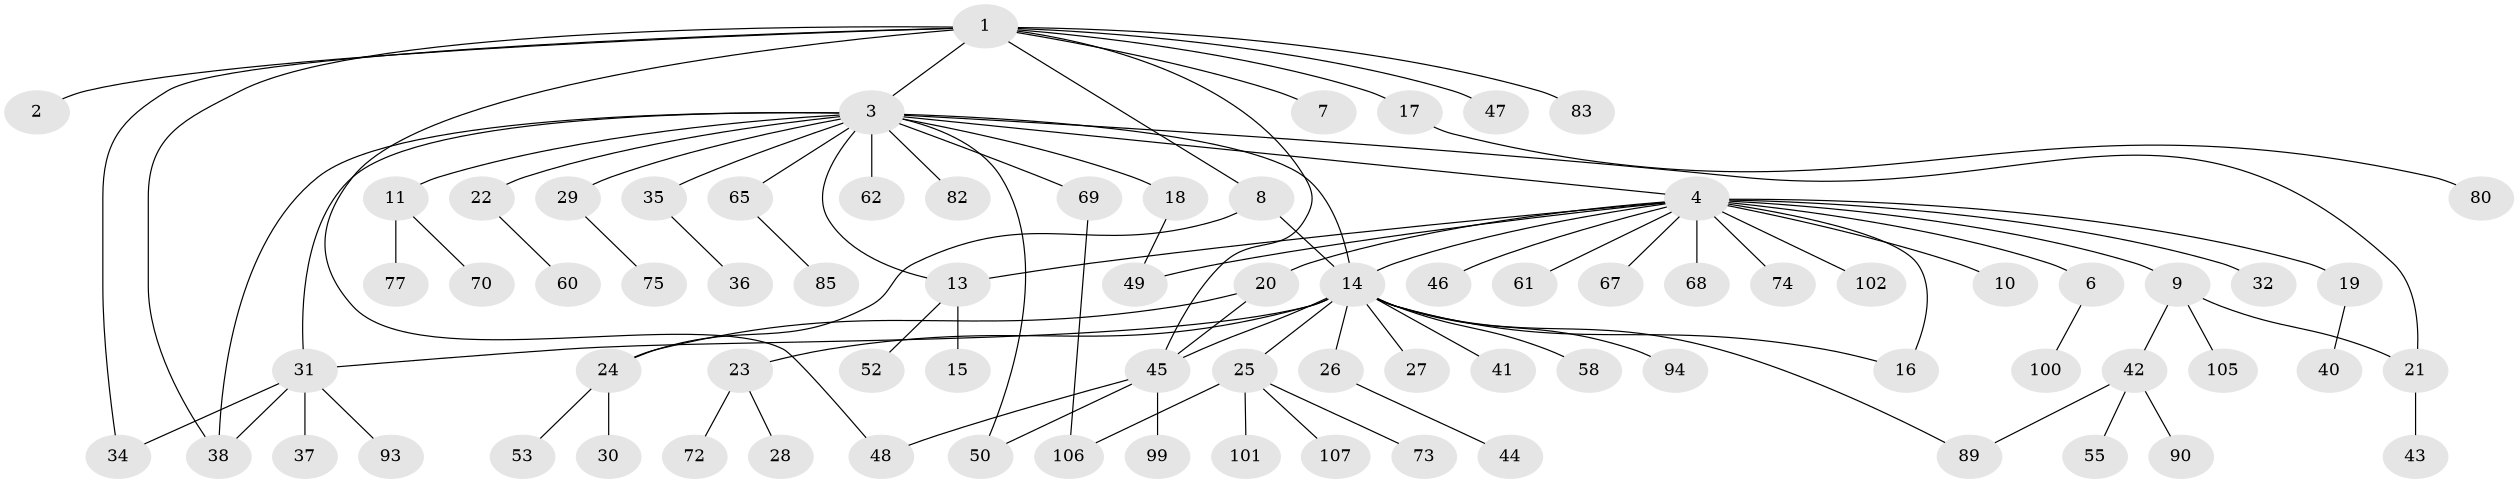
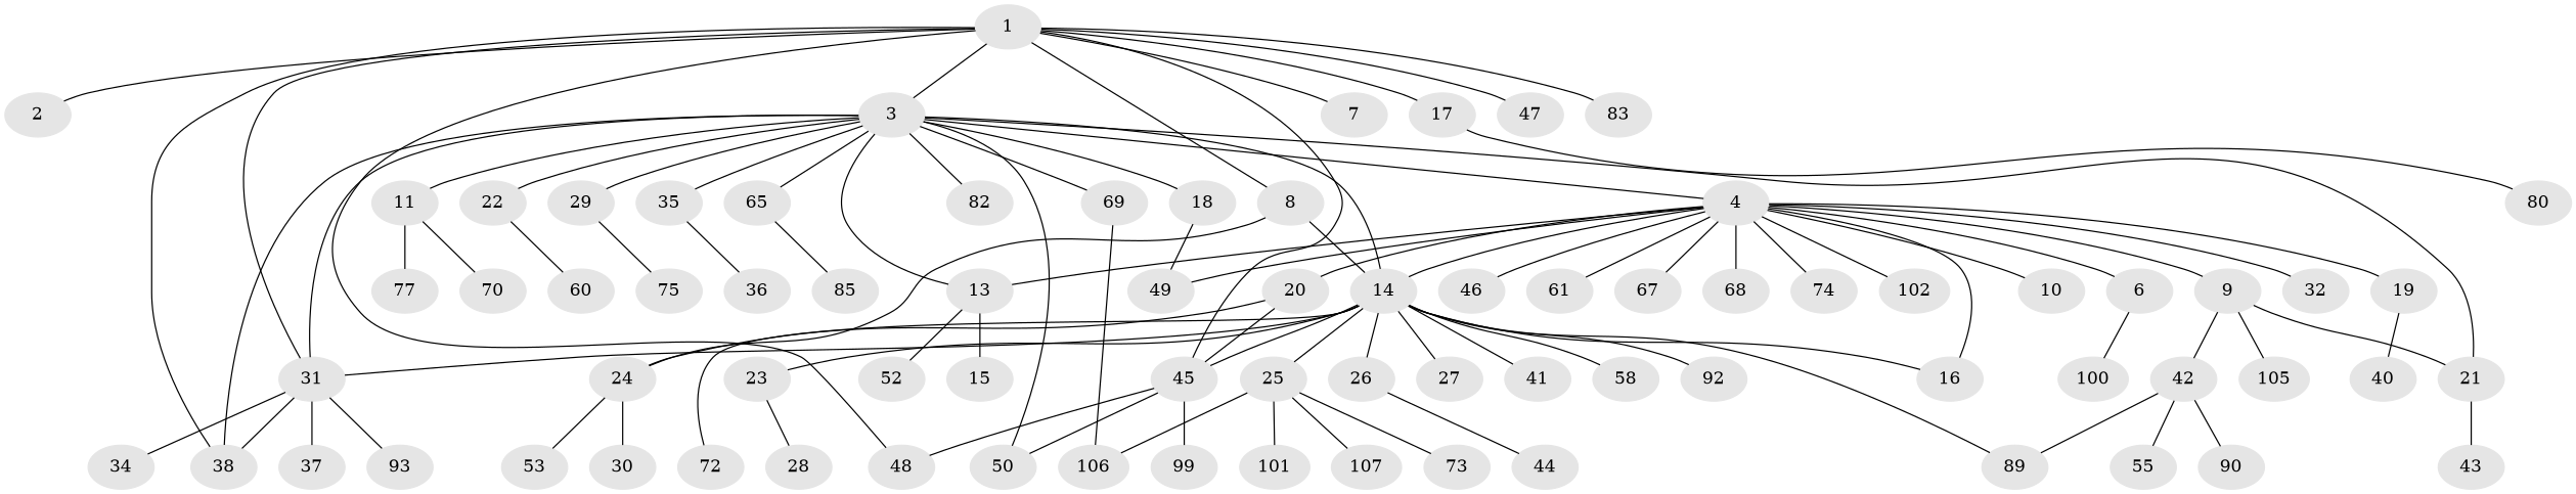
  graph {
    node [color=gray90 style=filled]
    1 [super="+5"]
    2
    3 [super="+51"]
    7 [super="+81"]
    8 [super="+87"]
    17 [super="+59"]
    31 [super="+57"]
    38
    45 [super="+91"]
    47
    48
    83
    4 [super="+12"]
    11 [super="+39"]
    13 [super="+95"]
    14 [super="+63"]
    18
    21 [super="+66"]
    22
    29 [super="+56"]
    35
    50 [super="+64"]
-   62 [super="+103"]
    65
    69
    82
    24 [super="+92"]
    80
    37
    n30 [label=34 super="+98"]
    93 [super="+108"]
    99
    6
    9
    10
    16 [super="+71"]
    19
    20
    32
    46
    49 [super="+96"]
    61 [super="+79"]
    67
    68 [super="+76"]
    74 [super="+88"]
    102
    70 [super="+84"]
    77
    15
    52
    23
    25 [super="+33"]
    26 [super="+34"]
    27
    41
    58
    72
    89
-   94 [super="+97"]
+   94 [super="+97" label=92]
    43
    60
    75
    36
    85
    106
    100
    42 [super="+104"]
    105
    40 [super="+78"]
    30
    53
    55 [super="+86"]
    90
    28
    73
    101
    107
    44
    1 -- 2
    1 -- 3
    1 -- 7
    1 -- 8
    1 -- 17
-   1 -- n30
+   1 -- 31
    1 -- 38
    1 -- 45
    1 -- 47
    1 -- 48
    1 -- 83
    3 -- 31
    3 -- 38
    3 -- 4
    3 -- 11
    3 -- 13
    3 -- 14
    3 -- 18
    3 -- 21
    3 -- 22
    3 -- 29
    3 -- 35
    3 -- 50
-   3 -- 62
    3 -- 65
    3 -- 69
    3 -- 82
    8 -- 14
    8 -- 24
    17 -- 80
    31 -- 38
    31 -- 37
    31 -- n30
    31 -- 93
    45 -- 48
    45 -- 50
    45 -- 99
    4 -- 13
    4 -- 14
    4 -- 6
    4 -- 9
    4 -- 10
    4 -- 16
    4 -- 19
    4 -- 20
    4 -- 32
    4 -- 46
    4 -- 49
    4 -- 61
    4 -- 67
    4 -- 68
    4 -- 74
    4 -- 102
    11 -- 70
    11 -- 77
    13 -- 15
    13 -- 52
    14 -- 31
    14 -- 45
    14 -- 16
    14 -- 23
    14 -- 25
    14 -- 26
    14 -- 27
    14 -- 41
    14 -- 58
-   23 -- 72
+   14 -- 72
    14 -- 89
    14 -- 94 [weight=2]
    18 -- 49
    21 -- 43
    22 -- 60
    29 -- 75
    35 -- 36
    65 -- 85
    69 -- 106
    24 -- 30
    24 -- 53
    6 -- 100
    9 -- 21
    9 -- 42
    9 -- 105
    19 -- 40
    20 -- 45
    20 -- 24
    23 -- 28
    25 -- 106
    25 -- 73
    25 -- 101
    25 -- 107
    26 -- 44
    42 -- 89
    42 -- 55
    42 -- 90
  }
